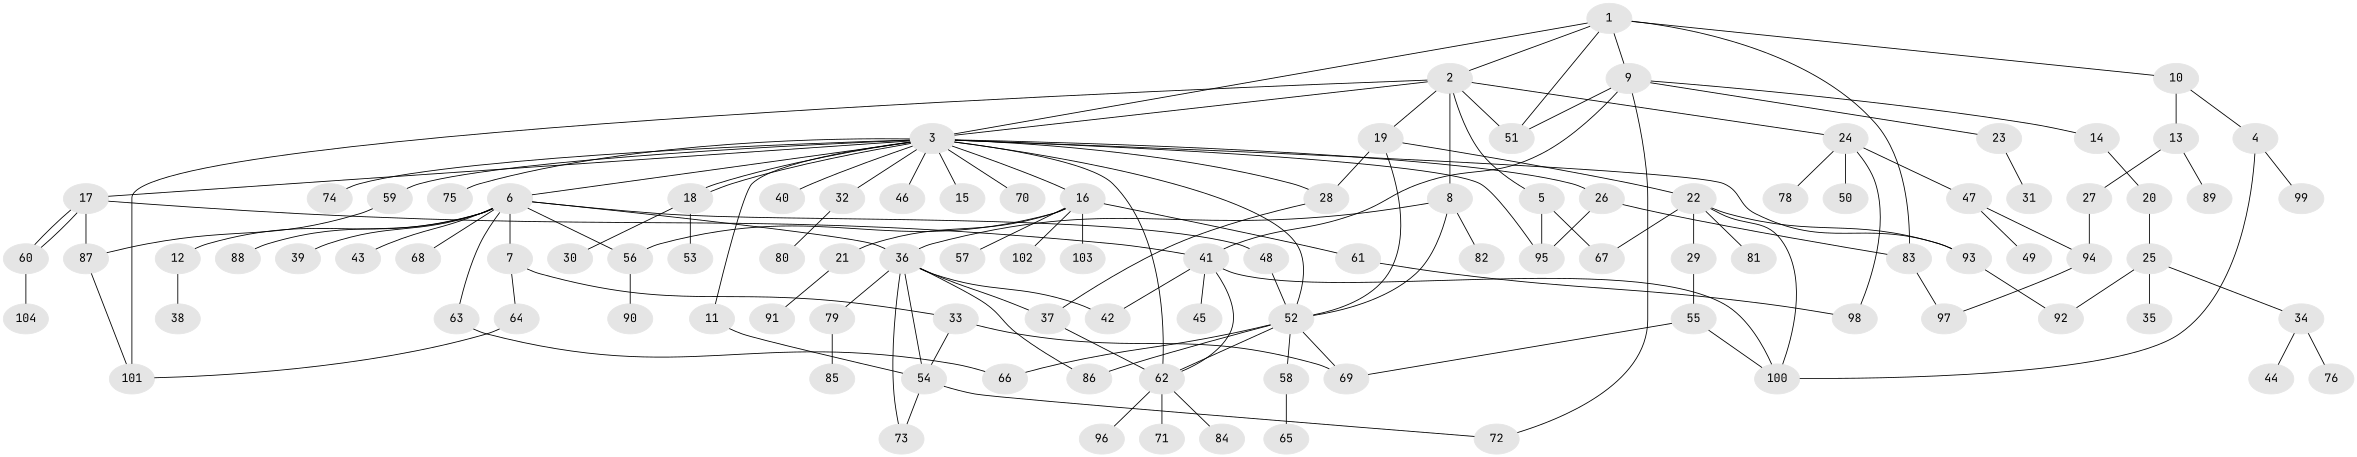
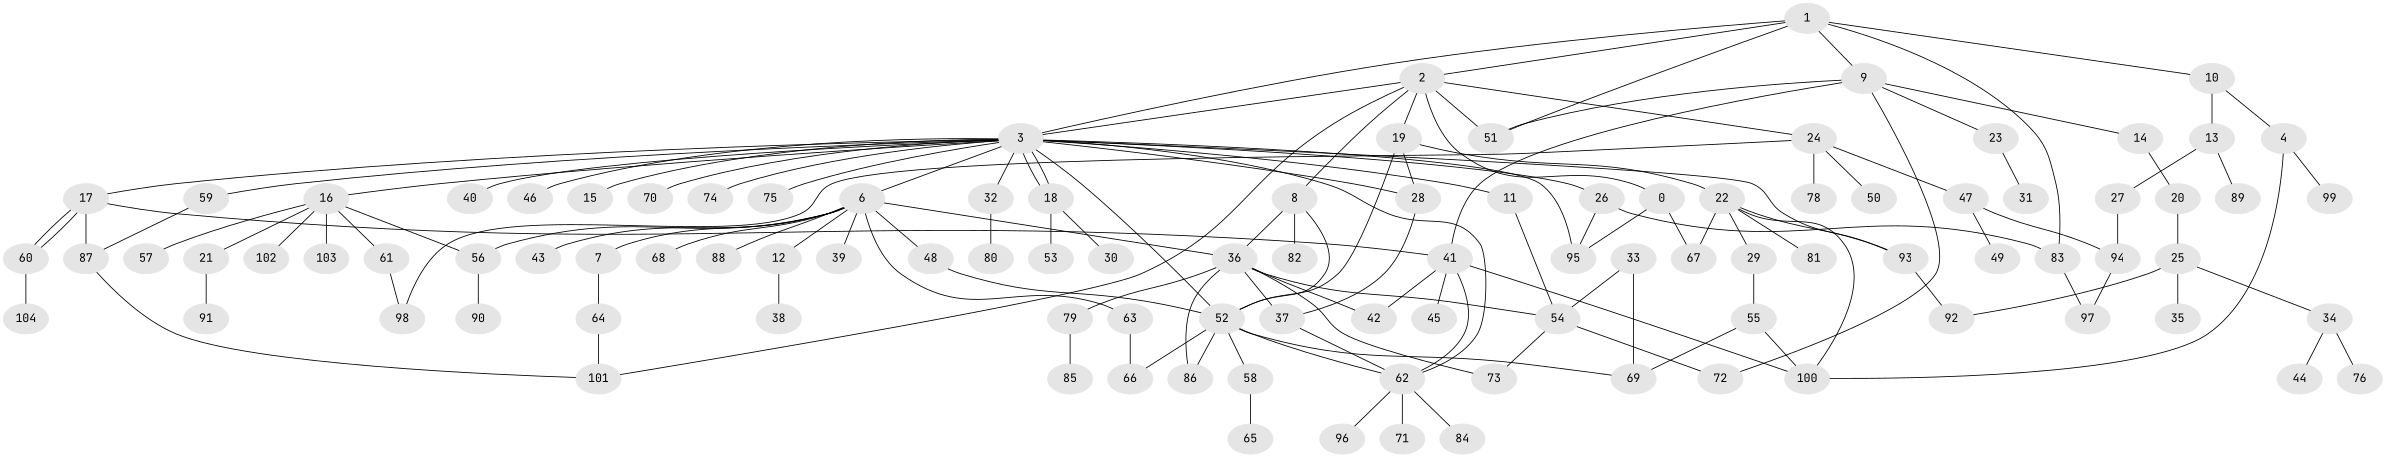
  graph {
    fontname="JetBrains Mono"
    node [color=gray90 fontname="JetBrains Mono" style=filled]
    edge [fontname="JetBrains Mono"]
    1
    2
    3
    9
    10
    51
    83
-   5
+   5 [label=0]
    8
    19
    24
    101
    6
    11
    15
    16
    17
    18
    26
    28
    32
    40
    46
    52
    59
    62
    70
    74
    75
    93
    95
    4
    99
    100
    14
    23
    41
    72
    13
    97
    67
    36
    82
    22
    47
    50
    78
    98
    7
    12
    39
    43
    48
    56
    63
    68
    88
    54
    21
    57
    61
    102
    103
    60
    87
    30
    53
    37
    80
    69
    86
    58
    66
    71
    84
    96
    92
    33
    64
    38
    42
    73
    79
    90
    20
    31
    45
    27
    89
    94
    25
    91
    104
    29
    81
    34
    35
    55
    49
    44
    76
    85
    65
    1 -- 2
    1 -- 3
    1 -- 9
    1 -- 10
    1 -- 51
    1 -- 83
    2 -- 3
    2 -- 51
    2 -- 5
    2 -- 8
    2 -- 19
    2 -- 24
    2 -- 101
    3 -- 6
    3 -- 11
    3 -- 15
    3 -- 16
    3 -- 17
    3 -- 18
    3 -- 18
    3 -- 26
    3 -- 28
    3 -- 32
    3 -- 40
    3 -- 46
    3 -- 52
    3 -- 59
    3 -- 62
    3 -- 70
    3 -- 74
    3 -- 75
    3 -- 93
    3 -- 95
    9 -- 51
    9 -- 14
    9 -- 23
    9 -- 41
    9 -- 72
    10 -- 4
    10 -- 13
    83 -- 97
    5 -- 95
    5 -- 67
    8 -- 52
    8 -- 36
    8 -- 82
    19 -- 28
    19 -- 52
    19 -- 22
    24 -- 47
    24 -- 50
    24 -- 78
    24 -- 98
    6 -- 36
    6 -- 7
    6 -- 12
    6 -- 39
    6 -- 43
    6 -- 48
    6 -- 56
    6 -- 63
    6 -- 68
    6 -- 88
    11 -- 54
    16 -- 56
    16 -- 21
    16 -- 57
    16 -- 61
    16 -- 102
    16 -- 103
    17 -- 41
    17 -- 60
    17 -- 60
    17 -- 87
    18 -- 30
    18 -- 53
    26 -- 83
    26 -- 95
    28 -- 37
    32 -- 80
    52 -- 62
    52 -- 69
    52 -- 86
    52 -- 58
    52 -- 66
    59 -- 87
    62 -- 71
    62 -- 84
    62 -- 96
    93 -- 92
    4 -- 99
    4 -- 100
    14 -- 20
    23 -- 31
    41 -- 62
    41 -- 100
    41 -- 42
    41 -- 45
    13 -- 27
    13 -- 89
    36 -- 54
    36 -- 37
    36 -- 86
    36 -- 42
    36 -- 73
    36 -- 79
    22 -- 93
    22 -- 100
    22 -- 67
    22 -- 29
    22 -- 81
    47 -- 94
    47 -- 49
-   7 -- 33
    7 -- 64
    12 -- 38
    48 -- 52
    56 -- 90
    63 -- 66
    54 -- 72
    54 -- 73
    21 -- 91
    61 -- 98
    60 -- 104
    87 -- 101
    37 -- 62
    58 -- 65
    33 -- 54
    33 -- 69
    64 -- 101
    79 -- 85
    20 -- 25
    27 -- 94
    94 -- 97
    25 -- 92
    25 -- 34
    25 -- 35
    29 -- 55
    34 -- 44
    34 -- 76
    55 -- 100
    55 -- 69
  }
